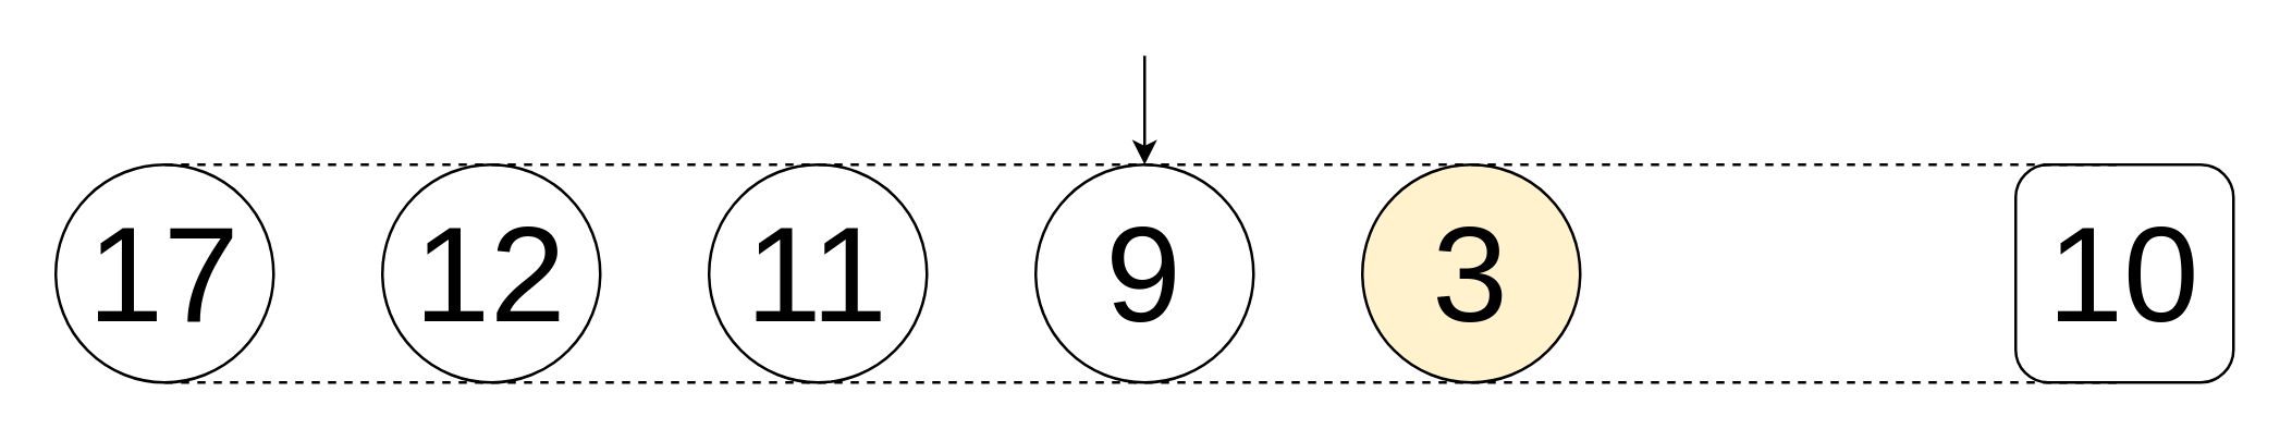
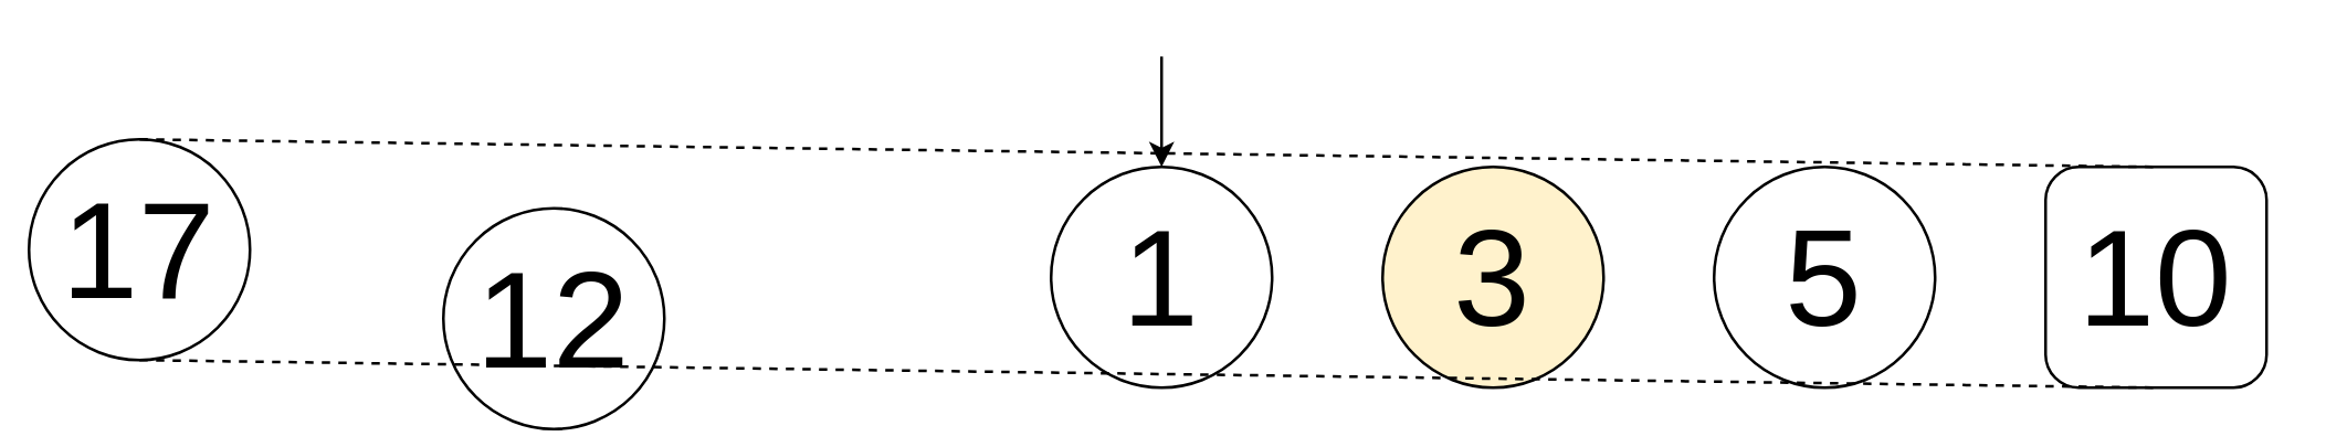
  <mxCell id="0" />
  <mxCell id="1" parent="0" />
  <mxCell id="2" value="&lt;font style=&quot;font-size: 50px&quot;&gt;10&lt;/font&gt;" style="whiteSpace=wrap;html=1;aspect=fixed;rounded=1;" vertex="1" parent="1"><mxGeometry x="740" y="60" width="80" height="80" as="geometry" /></mxCell>
+ <mxCell id="3" value="&lt;font style=&quot;font-size: 50px&quot;&gt;5&lt;/font&gt;" style="ellipse;whiteSpace=wrap;html=1;aspect=fixed;" vertex="1" parent="1"><mxGeometry x="620" y="60" width="80" height="80" as="geometry" /></mxCell>
  <mxCell id="4" value="&lt;font style=&quot;font-size: 50px&quot;&gt;3&lt;/font&gt;" style="ellipse;whiteSpace=wrap;html=1;aspect=fixed;fillColor=#fff2cc;" vertex="1" parent="1"><mxGeometry x="500" y="60" width="80" height="80" as="geometry" /></mxCell>
- <mxCell id="5" value="&lt;font style=&quot;font-size: 50px&quot;&gt;12&lt;/font&gt;" style="ellipse;whiteSpace=wrap;html=1;aspect=fixed;" vertex="1" parent="1"><mxGeometry x="140" y="60" width="80" height="80" as="geometry" /></mxCell>
- <mxCell id="6" value="&lt;font style=&quot;font-size: 50px&quot;&gt;17&lt;/font&gt;" style="ellipse;whiteSpace=wrap;html=1;aspect=fixed;" vertex="1" parent="1"><mxGeometry y="60" width="80" height="80" as="geometry" x="20" /></mxCell>
- <mxCell id="7" value="&lt;font style=&quot;font-size: 50px&quot;&gt;11&lt;/font&gt;" style="ellipse;whiteSpace=wrap;html=1;aspect=fixed;" vertex="1" parent="1"><mxGeometry x="260" y="60" width="80" height="80" as="geometry" /></mxCell>
- <mxCell id="8" value="&lt;font style=&quot;font-size: 50px&quot;&gt;9&lt;/font&gt;" style="ellipse;whiteSpace=wrap;html=1;aspect=fixed;" vertex="1" parent="1"><mxGeometry x="380" y="60" width="80" height="80" as="geometry" /></mxCell>
+ <mxCell id="5" value="&lt;font style=&quot;font-size: 50px&quot;&gt;12&lt;/font&gt;" style="ellipse;whiteSpace=wrap;html=1;aspect=fixed;" vertex="1" parent="1"><mxGeometry x="160" y="75" width="80" height="80" as="geometry" /></mxCell>
+ <mxCell id="6" value="&lt;font style=&quot;font-size: 50px&quot;&gt;17&lt;/font&gt;" style="ellipse;whiteSpace=wrap;html=1;aspect=fixed;" vertex="1" parent="1"><mxGeometry x="10" y="50" width="80" height="80" as="geometry" /></mxCell>
+ <mxCell id="8" value="&lt;font style=&quot;font-size: 50px&quot;&gt;1&lt;/font&gt;" style="ellipse;whiteSpace=wrap;html=1;aspect=fixed;" vertex="1" parent="1"><mxGeometry x="380" y="60" width="80" height="80" as="geometry" /></mxCell>
  <mxCell id="9" value="" style="endArrow=none;dashed=1;html=1;exitX=0.5;exitY=0;exitDx=0;exitDy=0;entryX=0.5;entryY=0;entryDx=0;entryDy=0;" edge="1" parent="1" source="6" target="2"><mxGeometry width="50" height="50" relative="1" as="geometry"><mxPoint x="100" y="40" as="sourcePoint" /><mxPoint x="150" y="-10" as="targetPoint" /></mxGeometry></mxCell>
  <mxCell id="10" value="" style="endArrow=none;dashed=1;html=1;exitX=0.5;exitY=1;exitDx=0;exitDy=0;entryX=0.5;entryY=1;entryDx=0;entryDy=0;" edge="1" parent="1" source="6" target="2"><mxGeometry width="50" height="50" relative="1" as="geometry"><mxPoint x="30" y="270" as="sourcePoint" /><mxPoint x="80" y="220" as="targetPoint" /></mxGeometry></mxCell>
  <mxCell id="11" value="" style="endArrow=classic;html=1;" edge="1" parent="1"><mxGeometry width="50" height="50" relative="1" as="geometry"><mxPoint x="420" y="20" as="sourcePoint" /><mxPoint x="420" y="60" as="targetPoint" /></mxGeometry></mxCell>
